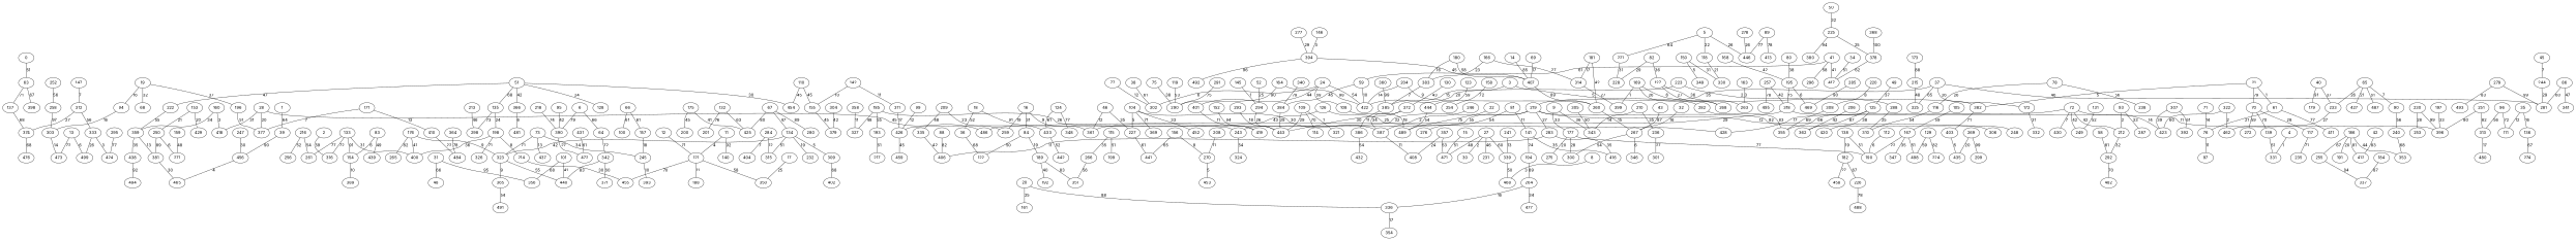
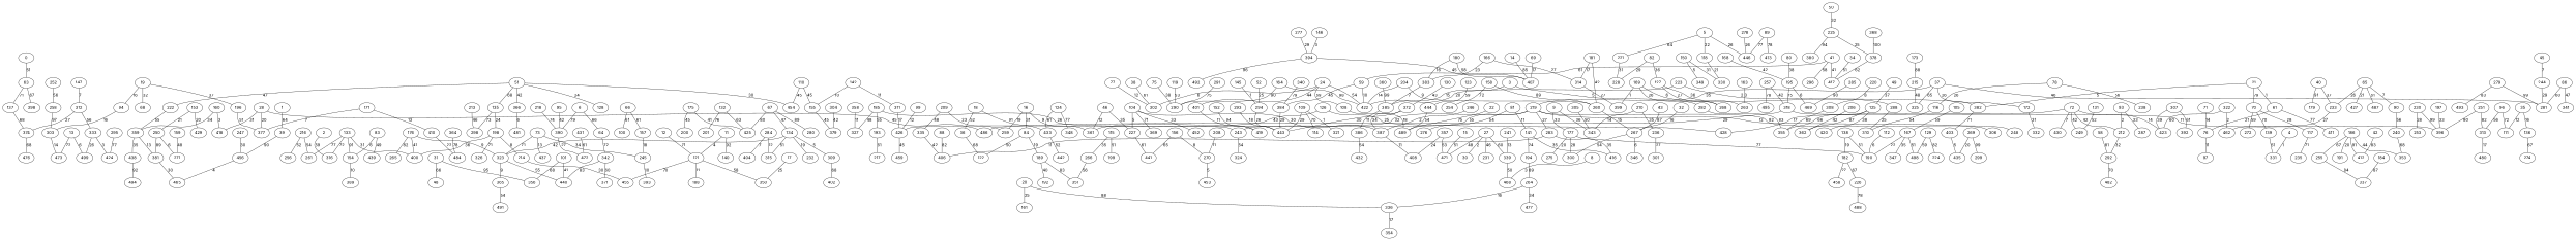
  graph {
    fontname=Inter
    node [fontname=Inter]
    edge [fontname=Inter]
    n1 [label=0]
    n2 [label=63]
    n3 [label=137]
    n4 [label=398]
    n5 [label=1]
    n6 [label=39]
    n7 [label=456]
    n8 [label=2]
    n9 [label=316]
    n10 [label=3]
    n11 [label=282]
    n12 [label=385]
    n13 [label=355]
    n14 [label=386]
    n15 [label=4]
    n16 [label=331]
    n17 [label=5]
    n18 [label=118]
    n19 [label=221]
    n20 [label=446]
    n21 [label=330]
    n22 [label=228]
    n23 [label=6]
    n24 [label=64]
    n25 [label=390]
    n26 [label=342]
    n27 [label=472]
    n28 [label=8]
    n29 [label=468]
    n30 [label=9]
    n31 [label=177]
    n32 [label=343]
    n33 [label=190]
    n34 [label=275]
    n35 [label=300]
    n36 [label=11]
    n37 [label=121]
    n38 [label=140]
    n39 [label=350]
    n40 [label=188]
    n41 [label=455]
    n42 [label=12]
    n43 [label=13]
    n44 [label=473]
    n45 [label=499]
    n46 [label=14]
    n47 [label=407]
    n48 [label=15]
    n49 [label=471]
    n50 [label=16]
    n51 [label=84]
    n52 [label=259]
    n53 [label=361]
    n54 [label=122]
    n55 [label=189]
    n56 [label=17]
    n57 [label=18]
    n58 [label=36]
    n59 [label=433]
    n60 [label=442]
    n61 [label=19]
    n62 [label=68]
    n63 [label=94]
    n64 [label=196]
    n65 [label=303]
    n66 [label=377]
    n67 [label=20]
    n68 [label=161]
    n69 [label=336]
    n70 [label=354]
    n71 [label=21]
    n72 [label=61]
    n73 [label=70]
    n74 [label=382]
    n75 [label=76]
    n76 [label=411]
    n77 [label=117]
    n78 [label=139]
    n79 [label=272]
    n80 [label=403]
    n81 [label=22]
    n82 [label=489]
    n83 [label=24]
    n84 [label=108]
    n85 [label=302]
    n86 [label=401]
    n87 [label=422]
    n88 [label=419]
    n89 [label=27]
    n90 [label=30]
    n91 [label=231]
    n92 [label=339]
    n93 [label=28]
    n94 [label=418]
    n95 [label=486]
    n96 [label=31]
    n97 [label=48]
    n98 [label=356]
    n99 [label=32]
    n100 [label=267]
    n101 [label=346]
    n102 [label=34]
    n103 [label=417]
    n104 [label=35]
    n105 [label=111]
    n106 [label=136]
    n107 [label=274]
    n108 [label=37]
    n109 [label=172]
    n110 [label=219]
    n111 [label=281]
    n112 [label=325]
    n113 [label=332]
    n114 [label=426]
    n115 [label=243]
    n116 [label=248]
    n117 [label=283]
    n118 [label=306]
    n119 [label=38]
    n120 [label=465]
    n121 [label=40]
    n122 [label=179]
    n123 [label=233]
    n124 [label=462]
    n125 [label=41]
    n126 [label=59]
    n127 [label=296]
    n128 [label=384]
    n129 [label=42]
    n130 [label=412]
    n131 [label=43]
    n132 [label=45]
    n133 [label=244]
    n134 [label=46]
    n135 [label=227]
    n136 [label=441]
    n137 [label=49]
    n138 [label=125]
    n139 [label=362]
    n140 [label=420]
    n141 [label=50]
    n142 [label=225]
    n143 [label=378]
    n144 [label=380]
    n145 [label=51]
    n146 [label=128]
    n147 [label=135]
    n148 [label=222]
    n149 [label=366]
    n150 [label=454]
    n151 [label=198]
    n152 [label=298]
    n153 [label=359]
    n154 [label=481]
    n155 [label=52]
    n156 [label=294]
    n157 [label=443]
    n158 [label=58]
    n159 [label=292]
    n160 [label=482]
    n161 [label=97]
    n162 [label=374]
    n163 [label=440]
    n164 [label=371]
    n165 [label=65]
    n166 [label=90]
    n167 [label=427]
    n168 [label=487]
    n169 [label=240]
    n170 [label=66]
    n171 [label=100]
    n172 [label=157]
    n173 [label=245]
    n174 [label=67]
    n175 [label=134]
    n176 [label=280]
    n177 [label=425]
    n178 [label=323]
    n179 [label=232]
    n180 [label=309]
    n181 [label=315]
    n182 [label=69]
    n183 [label=235]
    n184 [label=71]
    n185 [label=72]
    n186 [label=212]
    n187 [label=249]
    n188 [label=423]
    n189 [label=428]
    n190 [label=430]
    n191 [label=73]
    n192 [label=437]
    n193 [label=393]
    n194 [label=365]
    n195 [label=75]
    n196 [label=290]
    n197 [label=77]
    n198 [label=78]
    n199 [label=116]
    n200 [label=238]
    n201 [label=310]
    n202 [label=80]
    n203 [label=195]
    n204 [label=318]
    n205 [label=469]
    n206 [label=81]
    n207 [label=141]
    n208 [label=276]
    n209 [label=194]
    n210 [label=416]
    n211 [label=82]
    n212 [label=127]
    n213 [label=263]
    n214 [label=268]
    n215 [label=83]
    n216 [label=154]
    n217 [label=439]
    n218 [label=389]
    n219 [label=192]
    n220 [label=351]
    n221 [label=86]
    n222 [label=341]
    n223 [label=88]
    n224 [label=406]
    n225 [label=89]
    n226 [label=413]
    n227 [label=353]
    n228 [label=93]
    n229 [label=287]
    n230 [label=95]
    n231 [label=96]
    n232 [label=313]
    n233 [label=480]
    n234 [label=99]
    n235 [label=459]
    n236 [label=101]
    n237 [label=104]
    n238 [label=369]
    n239 [label=387]
    n240 [label=452]
    n241 [label=408]
    n242 [label=105]
    n243 [label=167]
    n244 [label=498]
    n245 [label=347]
    n246 [label=109]
    n247 [label=114]
    n248 [label=321]
    n249 [label=110]
    n250 [label=155]
    n251 [label=379]
    n252 [label=112]
    n253 [label=115]
    n254 [label=199]
    n255 [label=266]
    n256 [label=119]
    n257 [label=123]
    n258 [label=444]
    n259 [label=124]
    n260 [label=348]
    n261 [label=126]
    n262 [label=129]
    n263 [label=224]
    n264 [label=130]
    n265 [label=372]
    n266 [label=131]
    n267 [label=132]
    n268 [label=201]
    n269 [label=133]
    n270 [label=261]
    n271 [label=400]
    n272 [label=402]
    n273 [label=214]
    n274 [label=326]
    n275 [label=476]
    n276 [label=138]
    n277 [label=182]
    n278 [label=226]
    n279 [label=458]
    n280 [label=264]
    n281 [label=142]
    n282 [label=311]
    n283 [label=145]
    n284 [label=146]
    n285 [label=394]
    n286 [label=492]
    n287 [label=147]
    n288 [label=312]
    n289 [label=333]
    n290 [label=150]
    n291 [label=349]
    n292 [label=152]
    n293 [label=153]
    n294 [label=250]
    n295 [label=429]
    n296 [label=271]
    n297 [label=381]
    n298 [label=156]
    n299 [label=270]
    n300 [label=453]
    n301 [label=158]
    n302 [label=254]
    n303 [label=260]
    n304 [label=159]
    n305 [label=160]
    n306 [label=438]
    n307 [label=163]
    n308 [label=164]
    n309 [label=166]
    n310 [label=314]
    n311 [label=383]
    n312 [label=399]
    n313 [label=168]
    n314 [label=169]
    n315 [label=288]
    n316 [label=171]
    n317 [label=410]
    n318 [label=484]
    n319 [label=173]
    n320 [label=215]
    n321 [label=175]
    n322 [label=200]
    n323 [label=176]
    n324 [label=265]
    n325 [label=180]
    n326 [label=181]
    n327 [label=488]
    n328 [label=184]
    n329 [label=337]
    n330 [label=185]
    n331 [label=193]
    n332 [label=327]
    n333 [label=217]
    n334 [label=324]
    n335 [label=186]
    n336 [label=191]
    n337 [label=255]
    n338 [label=477]
    n339 [label=396]
    n340 [label=197]
    n341 [label=204]
    n342 [label=206]
    n343 [label=208]
    n344 [label=209]
    n345 [label=335]
    n346 [label=210]
    n347 [label=236]
    n348 [label=301]
    n349 [label=213]
    n350 [label=216]
    n351 [label=256]
    n352 [label=218]
    n353 [label=220]
    n354 [label=308]
    n355 [label=223]
    n356 [label=230]
    n357 [label=253]
    n358 [label=241]
    n359 [label=246]
    n360 [label=247]
    n361 [label=251]
    n362 [label=252]
    n363 [label=258]
    n364 [label=257]
    n365 [label=495]
    n366 [label=269]
    n367 [label=299]
    n368 [label=435]
    n369 [label=277]
    n370 [label=278]
    n371 [label=279]
    n372 [label=493]
    n373 [label=284]
    n374 [label=404]
    n375 [label=285]
    n376 [label=291]
    n377 [label=293]
    n378 [label=295]
    n379 [label=424]
    n380 [label=304]
    n381 [label=305]
    n382 [label=307]
    n383 [label=392]
    n384 [label=322]
    n385 [label=491]
    n386 [label=340]
    n387 [label=357]
    n388 [label=358]
    n389 [label=494]
    n390 [label=360]
    n391 [label=364]
    n392 [label=368]
    n393 [label=432]
    n394 [label=431]
    n1 -- n2 [label=51]
    n2 -- n3 [label=71]
    n2 -- n4 [label=67]
    n3 -- n162 [label=68]
    n5 -- n6 [label=64]
    n6 -- n7 [label=90]
    n7 -- n120 [label=4]
    n8 -- n9 [label=59]
    n10 -- n11 [label=5]
    n10 -- n12 [label=15]
    n11 -- n13 [label=83]
    n12 -- n14 [label=11]
    n14 -- n393 [label=54]
    n15 -- n16 [label=1]
    n17 -- n18 [label=22]
    n17 -- n19 [label=64]
    n17 -- n20 [label=26]
    n18 -- n21 [label=21]
    n19 -- n22 [label=31]
    n23 -- n24 [label=66]
    n23 -- n25 [label=79]
    n24 -- n26 [label=72]
    n25 -- n27 [label=27]
    n26 -- n163 [label=83]
    n26 -- n164 [label=60]
    n28 -- n29 [label=3]
    n30 -- n31 [label=33]
    n30 -- n32 [label=36]
    n31 -- n33 [label=77]
    n31 -- n34 [label=20]
    n31 -- n35 [label=28]
    n36 -- n37 [label=4]
    n36 -- n38 [label=92]
    n37 -- n39 [label=58]
    n37 -- n40 [label=11]
    n37 -- n41 [label=70]
    n42 -- n37 [label=71]
    n43 -- n44 [label=72]
    n43 -- n45 [label=6]
    n46 -- n47 [label=85]
    n48 -- n49 [label=51]
    n50 -- n51 [label=31]
    n50 -- n52 [label=19]
    n50 -- n53 [label=9]
    n51 -- n54 [label=50]
    n51 -- n55 [label=19]
    n55 -- n219 [label=40]
    n55 -- n220 [label=83]
    n56 -- n39 [label=25]
    n57 -- n58 [label=52]
    n57 -- n59 [label=91]
    n58 -- n54 [label=68]
    n59 -- n60 [label=52]
    n61 -- n62 [label=32]
    n61 -- n63 [label=16]
    n61 -- n64 [label=37]
    n63 -- n65 [label=16]
    n64 -- n66 [label=51]
    n65 -- n44 [label=14]
    n67 -- n68 [label=25]
    n67 -- n69 [label=88]
    n69 -- n70 [label=17]
    n71 -- n72 [label=1]
    n71 -- n73 [label=79]
    n71 -- n74 [label=5]
    n72 -- n75 [label=21]
    n72 -- n76 [label=77]
    n73 -- n77 [label=28]
    n73 -- n78 [label=70]
    n73 -- n79 [label=59]
    n74 -- n80 [label=71]
    n75 -- n161 [label=11]
    n77 -- n183 [label=71]
    n78 -- n16 [label=51]
    n80 -- n368 [label=5]
    n81 -- n82 [label=75]
    n83 -- n84 [label=69]
    n83 -- n85 [label=6]
    n83 -- n86 [label=44]
    n83 -- n87 [label=54]
    n84 -- n82 [label=18]
    n86 -- n88 [label=11]
    n89 -- n49 [label=48]
    n89 -- n90 [label=2]
    n89 -- n91 [label=46]
    n89 -- n92 [label=60]
    n92 -- n29 [label=50]
    n93 -- n66 [label=20]
    n93 -- n94 [label=31]
    n93 -- n95 [label=45]
    n96 -- n97 [label=66]
    n96 -- n98 [label=95]
    n99 -- n100 [label=16]
    n100 -- n35 [label=54]
    n100 -- n101 [label=6]
    n102 -- n103 [label=51]
    n104 -- n105 [label=12]
    n104 -- n106 [label=16]
    n106 -- n107 [label=67]
    n108 -- n109 [label=26]
    n108 -- n110 [label=35]
    n108 -- n111 [label=46]
    n108 -- n112 [label=65]
    n109 -- n113 [label=31]
    n110 -- n114 [label=32]
    n110 -- n115 [label=55]
    n110 -- n116 [label=82]
    n110 -- n117 [label=27]
    n110 -- n118 [label=12]
    n114 -- n235 [label=45]
    n115 -- n334 [label=54]
    n117 -- n210 [label=35]
    n117 -- n224 [label=11]
    n119 -- n85 [label=61]
    n121 -- n122 [label=91]
    n121 -- n123 [label=37]
    n123 -- n124 [label=27]
    n125 -- n103 [label=41]
    n125 -- n126 [label=61]
    n125 -- n127 [label=58]
    n126 -- n87 [label=10]
    n126 -- n128 [label=45]
    n128 -- n157 [label=29]
    n129 -- n130 [label=83]
    n131 -- n100 [label=87]
    n132 -- n133 [label=7]
    n133 -- n111 [label=29]
    n134 -- n53 [label=12]
    n134 -- n135 [label=35]
    n135 -- n136 [label=61]
    n137 -- n138 [label=37]
    n138 -- n13 [label=66]
    n138 -- n139 [label=87]
    n138 -- n140 [label=38]
    n141 -- n142 [label=32]
    n142 -- n143 [label=25]
    n142 -- n144 [label=94]
    n143 -- n103 [label=62]
    n145 -- n146 [label=24]
    n145 -- n147 [label=68]
    n145 -- n148 [label=47]
    n145 -- n149 [label=42]
    n145 -- n150 [label=30]
    n147 -- n151 [label=24]
    n147 -- n152 [label=73]
    n148 -- n153 [label=55]
    n149 -- n154 [label=6]
    n151 -- n271 [label=36]
    n151 -- n273 [label=8]
    n151 -- n274 [label=71]
    n153 -- n297 [label=13]
    n153 -- n306 [label=35]
    n155 -- n156 [label=25]
    n156 -- n157 [label=26]
    n158 -- n159 [label=81]
    n159 -- n160 [label=70]
    n162 -- n275 [label=68]
    n165 -- n123 [label=26]
    n165 -- n166 [label=7]
    n165 -- n167 [label=21]
    n165 -- n168 [label=61]
    n166 -- n169 [label=56]
    n169 -- n227 [label=68]
    n170 -- n171 [label=61]
    n170 -- n172 [label=61]
    n172 -- n173 [label=18]
    n173 -- n193 [label=10]
    n174 -- n175 [label=47]
    n174 -- n176 [label=89]
    n174 -- n177 [label=80]
    n175 -- n178 [label=42]
    n175 -- n179 [label=19]
    n175 -- n180 [label=5]
    n175 -- n181 [label=51]
    n178 -- n163 [label=55]
    n178 -- n194 [label=9]
    n180 -- n272 [label=68]
    n182 -- n47 [label=17]
    n184 -- n75 [label=14]
    n185 -- n186 [label=42]
    n185 -- n187 [label=42]
    n185 -- n188 [label=14]
    n185 -- n189 [label=17]
    n185 -- n190 [label=7]
    n186 -- n159 [label=32]
    n191 -- n173 [label=34]
    n191 -- n178 [label=71]
    n191 -- n192 [label=13]
    n194 -- n385 [label=54]
    n195 -- n196 [label=38]
    n197 -- n85 [label=12]
    n198 -- n199 [label=26]
    n198 -- n200 [label=56]
    n199 -- n201 [label=54]
    n202 -- n203 [label=38]
    n203 -- n204 [label=15]
    n203 -- n205 [label=6]
    n204 -- n95 [label=29]
    n204 -- n339 [label=11]
    n206 -- n207 [label=11]
    n206 -- n208 [label=54]
    n207 -- n209 [label=24]
    n207 -- n210 [label=35]
    n209 -- n280 [label=89]
    n211 -- n22 [label=29]
    n211 -- n212 [label=36]
    n212 -- n213 [label=36]
    n212 -- n214 [label=27]
    n215 -- n216 [label=6]
    n215 -- n217 [label=49]
    n216 -- n218 [label=10]
    n221 -- n111 [label=60]
    n221 -- n222 [label=47]
    n223 -- n224 [label=82]
    n225 -- n20 [label=77]
    n225 -- n226 [label=78]
    n228 -- n186 [label=2]
    n228 -- n229 [label=33]
    n230 -- n25 [label=42]
    n231 -- n105 [label=72]
    n231 -- n232 [label=56]
    n232 -- n233 [label=17]
    n234 -- n114 [label=12]
    n236 -- n98 [label=68]
    n236 -- n163 [label=41]
    n237 -- n135 [label=5]
    n237 -- n238 [label=71]
    n237 -- n239 [label=30]
    n237 -- n240 [label=33]
    n239 -- n241 [label=11]
    n242 -- n243 [label=59]
    n243 -- n33 [label=22]
    n243 -- n244 [label=51]
    n243 -- n245 [label=35]
    n246 -- n157 [label=29]
    n246 -- n247 [label=70]
    n246 -- n248 [label=1]
    n249 -- n150 [label=45]
    n249 -- n250 [label=45]
    n250 -- n251 [label=45]
    n252 -- n33 [label=6]
    n253 -- n254 [label=51]
    n253 -- n255 [label=35]
    n255 -- n220 [label=56]
    n256 -- n196 [label=53]
    n257 -- n258 [label=59]
    n258 -- n82 [label=54]
    n259 -- n59 [label=61]
    n259 -- n260 [label=77]
    n261 -- n53 [label=43]
    n261 -- n189 [label=25]
    n262 -- n244 [label=59]
    n262 -- n263 [label=82]
    n264 -- n265 [label=43]
    n265 -- n157 [label=30]
    n265 -- n239 [label=34]
    n266 -- n187 [label=52]
    n267 -- n177 [label=63]
    n267 -- n268 [label=76]
    n269 -- n9 [label=72]
    n269 -- n216 [label=91]
    n269 -- n270 [label=77]
    n269 -- n271 [label=31]
    n273 -- n41 [label=30]
    n276 -- n33 [label=51]
    n276 -- n277 [label=19]
    n277 -- n278 [label=67]
    n277 -- n279 [label=27]
    n278 -- n327 [label=78]
    n280 -- n69 [label=16]
    n280 -- n338 [label=34]
    n281 -- n250 [label=10]
    n281 -- n282 [label=11]
    n282 -- n114 [label=17]
    n283 -- n156 [label=1]
    n284 -- n285 [label=3]
    n285 -- n47 [label=45]
    n285 -- n286 [label=96]
    n287 -- n288 [label=7]
    n288 -- n162 [label=27]
    n288 -- n289 [label=56]
    n289 -- n45 [label=26]
    n289 -- n379 [label=3]
    n290 -- n21 [label=31]
    n290 -- n291 [label=5]
    n292 -- n88 [label=94]
    n293 -- n294 [label=21]
    n293 -- n295 [label=20]
    n294 -- n296 [label=6]
    n294 -- n297 [label=89]
    n297 -- n120 [label=30]
    n298 -- n136 [label=65]
    n298 -- n299 [label=8]
    n299 -- n300 [label=5]
    n301 -- n302 [label=72]
-   n47 -- n303 [label=89]
+   n301 -- n303 [label=89]
    n303 -- n100 [label=15]
    n304 -- n296 [label=48]
    n305 -- n94 [label=3]
    n305 -- n153 [label=34]
    n306 -- n389 [label=92]
    n307 -- n213 [label=3]
    n308 -- n87 [label=98]
    n308 -- n196 [label=90]
    n309 -- n310 [label=27]
    n309 -- n311 [label=23]
    n310 -- n312 [label=27]
    n311 -- n12 [label=7]
    n313 -- n203 [label=42]
    n314 -- n214 [label=26]
    n314 -- n312 [label=1]
    n314 -- n315 [label=6]
    n315 -- n201 [label=25]
    n316 -- n66 [label=7]
    n316 -- n317 [label=13]
    n317 -- n318 [label=22]
    n319 -- n320 [label=88]
    n320 -- n112 [label=48]
    n321 -- n177 [label=41]
    n321 -- n322 [label=45]
    n323 -- n178 [label=9]
    n323 -- n271 [label=41]
    n323 -- n324 [label=82]
    n325 -- n47 [label=58]
    n325 -- n311 [label=16]
    n326 -- n303 [label=42]
    n326 -- n310 [label=17]
    n328 -- n329 [label=87]
    n330 -- n115 [label=26]
    n330 -- n331 [label=55]
    n330 -- n332 [label=48]
    n331 -- n333 [label=61]
    n335 -- n130 [label=91]
    n335 -- n227 [label=44]
    n335 -- n336 [label=20]
    n335 -- n337 [label=67]
    n337 -- n329 [label=84]
    n340 -- n339 [label=33]
    n341 -- n87 [label=14]
    n341 -- n303 [label=9]
    n342 -- n139 [label=42]
    n343 -- n299 [label=11]
    n344 -- n52 [label=23]
    n344 -- n345 [label=48]
    n345 -- n224 [label=42]
    n346 -- n32 [label=14]
    n346 -- n347 [label=35]
    n347 -- n348 [label=27]
    n349 -- n152 [label=46]
    n350 -- n270 [label=54]
    n350 -- n351 [label=52]
    n352 -- n25 [label=74]
    n353 -- n354 [label=8]
    n354 -- n13 [label=69]
    n355 -- n74 [label=2]
    n355 -- n87 [label=20]
    n356 -- n339 [label=99]
    n356 -- n357 [label=28]
    n358 -- n92 [label=13]
    n359 -- n239 [label=2]
    n360 -- n7 [label=30]
    n361 -- n232 [label=82]
    n361 -- n339 [label=80]
    n362 -- n363 [label=56]
    n363 -- n65 [label=97]
    n364 -- n204 [label=42]
    n364 -- n365 [label=78]
    n366 -- n367 [label=99]
    n366 -- n368 [label=20]
    n369 -- n285 [label=29]
    n370 -- n20 [label=26]
    n371 -- n111 [label=99]
    n371 -- n372 [label=83]
    n373 -- n181 [label=12]
    n373 -- n374 [label=7]
    n375 -- n205 [label=90]
    n376 -- n196 [label=75]
    n377 -- n157 [label=18]
    n378 -- n379 [label=77]
    n380 -- n251 [label=42]
    n381 -- n32 [label=50]
    n382 -- n188 [label=39]
    n382 -- n383 [label=61]
    n384 -- n124 [label=2]
    n384 -- n188 [label=60]
    n386 -- n128 [label=79]
    n387 -- n49 [label=53]
    n387 -- n241 [label=24]
    n388 -- n332 [label=11]
    n390 -- n12 [label=99]
    n391 -- n318 [label=78]
    n392 -- n143 [label=100]
    n394 -- n27 [label=61]
  }
